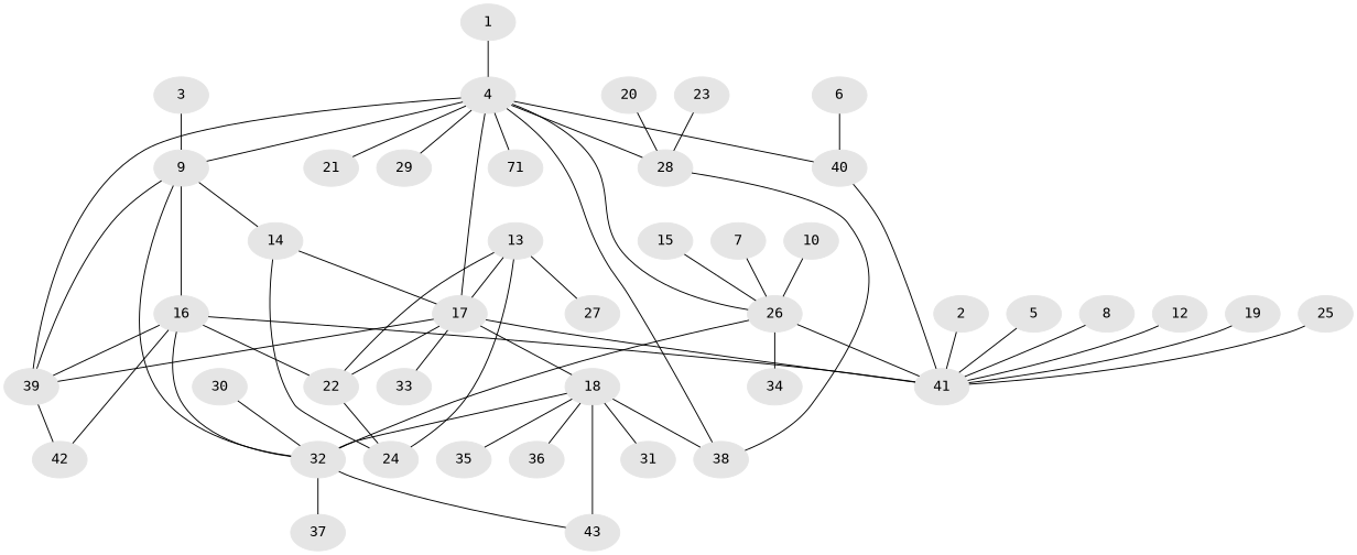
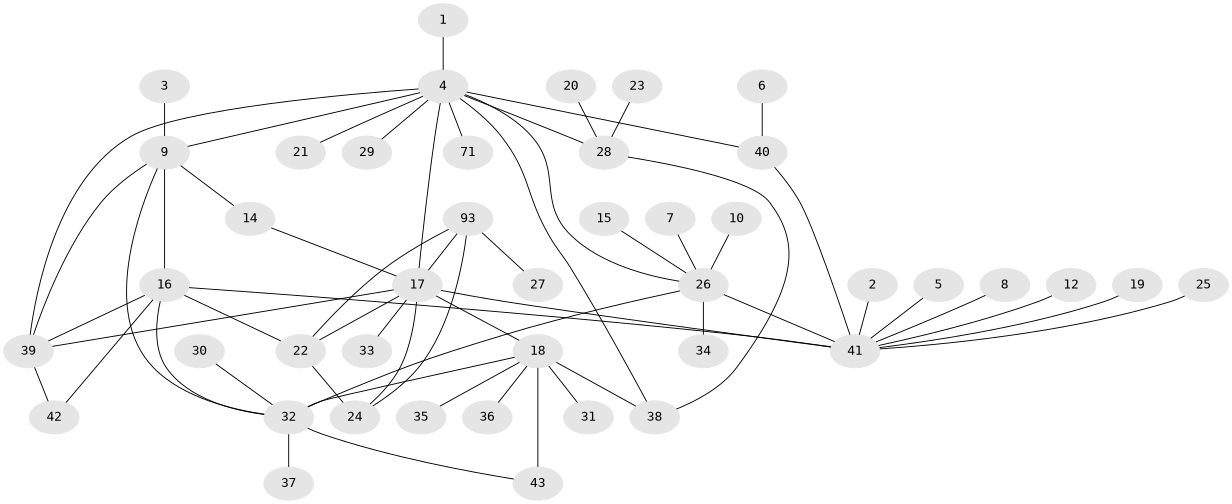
  graph {
    fontname="DejaVu Sans Mono"
    node [color=gray90 fontname="DejaVu Sans Mono" style=filled]
    edge [fontname="DejaVu Sans Mono" weight=1.0]
    1
    4
    9
    n4 [label=71]
    17
    21
    26
    28
    29
    38
    40
    39
    2
    41
    3
    16
    14
    32
    42
    22
    24
    18
    33
    34
    5
    6
    7
    8
    43
    37
    10
    12
-   13
+   13 [label=93]
    27
    15
    31
    35
    36
    19
    20
    23
    25
    30
    1 -- 4
    4 -- 9
    4 -- n4
    4 -- 17 [weight=2.0]
    4 -- 21
    4 -- 26
    4 -- 28 [weight=2.0]
    4 -- 29
    4 -- 38 [weight=2.0]
    4 -- 40
    4 -- 39 [weight=2.0]
    9 -- 39
    9 -- 16
    9 -- 14
    9 -- 32
    17 -- 39
    17 -- 41
    17 -- 22
-   14 -- 24
+   17 -- 24
    17 -- 18
    17 -- 33
    26 -- 41 [weight=3.0]
    26 -- 32
    26 -- 34
    28 -- 38
    40 -- 41
    39 -- 42
    2 -- 41
    3 -- 9
    16 -- 39
    16 -- 41
    16 -- 32
    16 -- 42
    16 -- 22
    14 -- 17
    32 -- 43
    32 -- 37
    22 -- 24
    18 -- 38
    18 -- 32 [weight=2.0]
    18 -- 43 [weight=2.0]
    18 -- 31
    18 -- 35
    18 -- 36
    5 -- 41
    6 -- 40
    7 -- 26
    8 -- 41
    10 -- 26
    12 -- 41
    13 -- 17
    13 -- 22
    13 -- 24
    13 -- 27
    15 -- 26
    19 -- 41
    20 -- 28
    23 -- 28
    25 -- 41
    30 -- 32
  }
